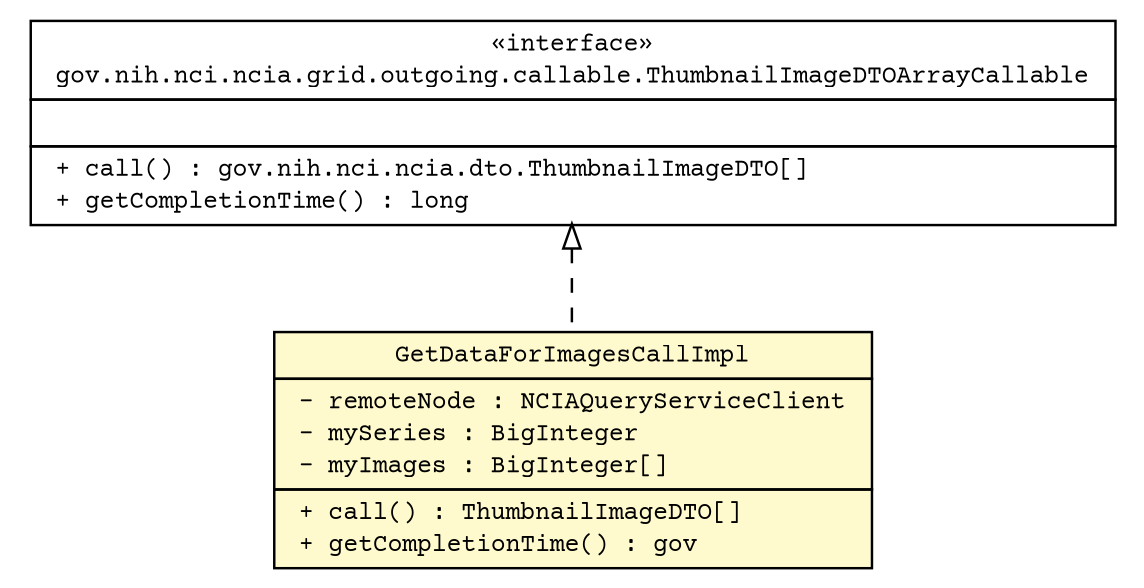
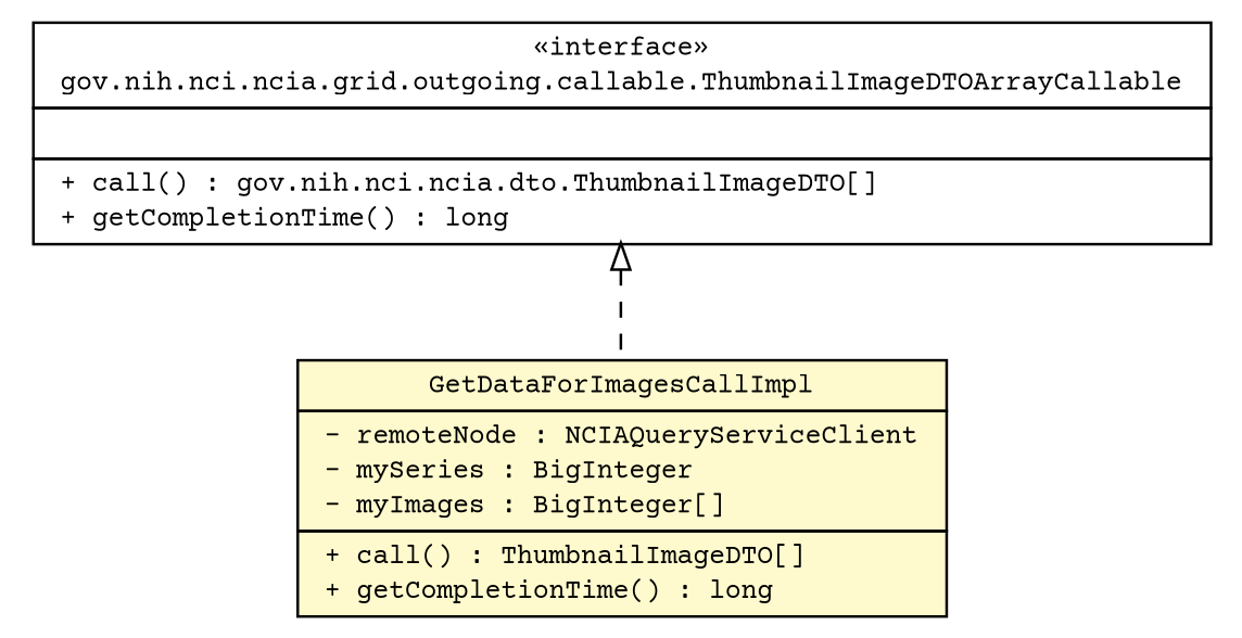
  digraph {
    fontname="Courier Prime"
    node [fontcolor=black fontname="Courier Prime" fontsize=10.0 shape=plaintext]
    n1 [label=<<table border="0" cellborder="1" cellspacing="0" cellpadding="2" port="p" href="../ThumbnailImageDTOArrayCallable.html"> 		<tr><td><table border="0" cellspacing="0" cellpadding="1"> 			<tr><td> &laquo;interface&raquo; </td></tr> 			<tr><td> gov.nih.nci.ncia.grid.outgoing.callable.ThumbnailImageDTOArrayCallable </td></tr> 		</table></td></tr> 		<tr><td><table border="0" cellspacing="0" cellpadding="1"> 			<tr><td align="left">  </td></tr> 		</table></td></tr> 		<tr><td><table border="0" cellspacing="0" cellpadding="1"> 			<tr><td align="left"> + call() : gov.nih.nci.ncia.dto.ThumbnailImageDTO[] </td></tr> 			<tr><td align="left"> + getCompletionTime() : long </td></tr> 		</table></td></tr> 		</table>>]
-   n2 [label=<<table border="0" cellborder="1" cellspacing="0" cellpadding="2" port="p" bgcolor="lemonChiffon" href="./GetDataForImagesCallImpl.html"> 		<tr><td><table border="0" cellspacing="0" cellpadding="1"> 			<tr><td> GetDataForImagesCallImpl </td></tr> 		</table></td></tr> 		<tr><td><table border="0" cellspacing="0" cellpadding="1"> 			<tr><td align="left"> - remoteNode : NCIAQueryServiceClient </td></tr> 			<tr><td align="left"> - mySeries : BigInteger </td></tr> 			<tr><td align="left"> - myImages : BigInteger[] </td></tr> 		</table></td></tr> 		<tr><td><table border="0" cellspacing="0" cellpadding="1"> 			<tr><td align="left"> + call() : ThumbnailImageDTO[] </td></tr> 			<tr><td align="left"> + getCompletionTime() : gov </td></tr> 		</table></td></tr> 		</table>>]
+   n2 [label=<<table border="0" cellborder="1" cellspacing="0" cellpadding="2" port="p" bgcolor="lemonChiffon" href="./GetDataForImagesCallImpl.html"> 		<tr><td><table border="0" cellspacing="0" cellpadding="1"> 			<tr><td> GetDataForImagesCallImpl </td></tr> 		</table></td></tr> 		<tr><td><table border="0" cellspacing="0" cellpadding="1"> 			<tr><td align="left"> - remoteNode : NCIAQueryServiceClient </td></tr> 			<tr><td align="left"> - mySeries : BigInteger </td></tr> 			<tr><td align="left"> - myImages : BigInteger[] </td></tr> 		</table></td></tr> 		<tr><td><table border="0" cellspacing="0" cellpadding="1"> 			<tr><td align="left"> + call() : ThumbnailImageDTO[] </td></tr> 			<tr><td align="left"> + getCompletionTime() : long </td></tr> 		</table></td></tr> 		</table>>]
    n1 -> n2 [arrowtail=empty dir=back fontname="Courier Prime" fontsize=10 headport=p labelfontname=Helvetica labelfontsize=10 style=dashed tailport=p]
  }
